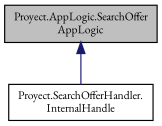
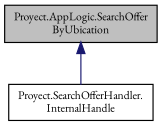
  digraph {
    rankdir=TB
    fontname="EB Garamond"
    node [color=black fontname="EB Garamond" fontsize=10 shape=record style=filled]
-   n1 [fillcolor=grey75 fontcolor=black height=0.2 label="Proyect.AppLogic.SearchOffer\lAppLogic" width=0.4]
+   n1 [fillcolor=grey75 fontcolor=black height=0.2 label="Proyect.AppLogic.SearchOffer\lByUbication" width=0.4]
    n2 [fillcolor=white height=0.2 label="Proyect.SearchOfferHandler.\lInternalHandle" width=0.4]
    n1 -> n2 [color=midnightblue dir=back fontname="EB Garamond" fontsize=10 labelfontname=Helvetica labelfontsize=10 style=solid]
  }
